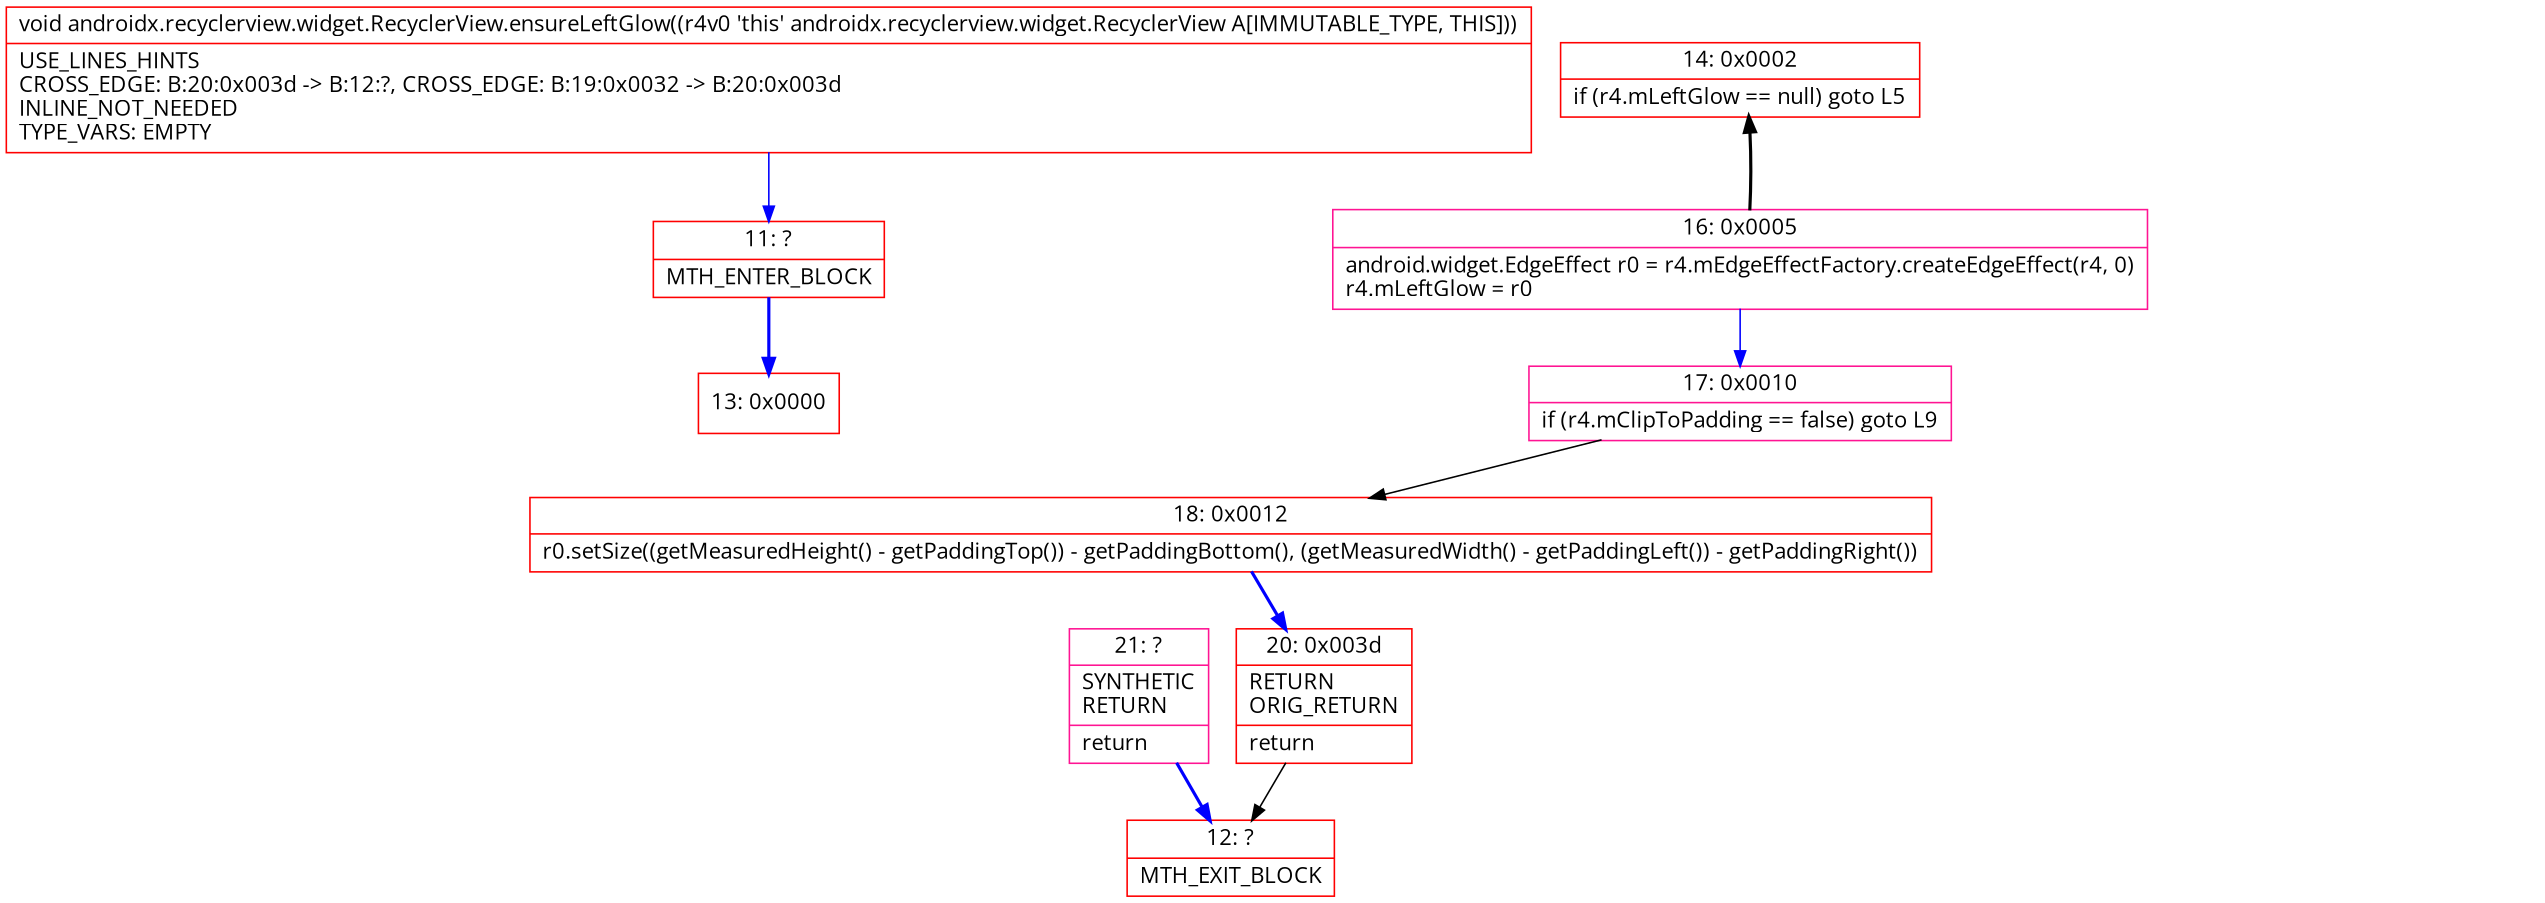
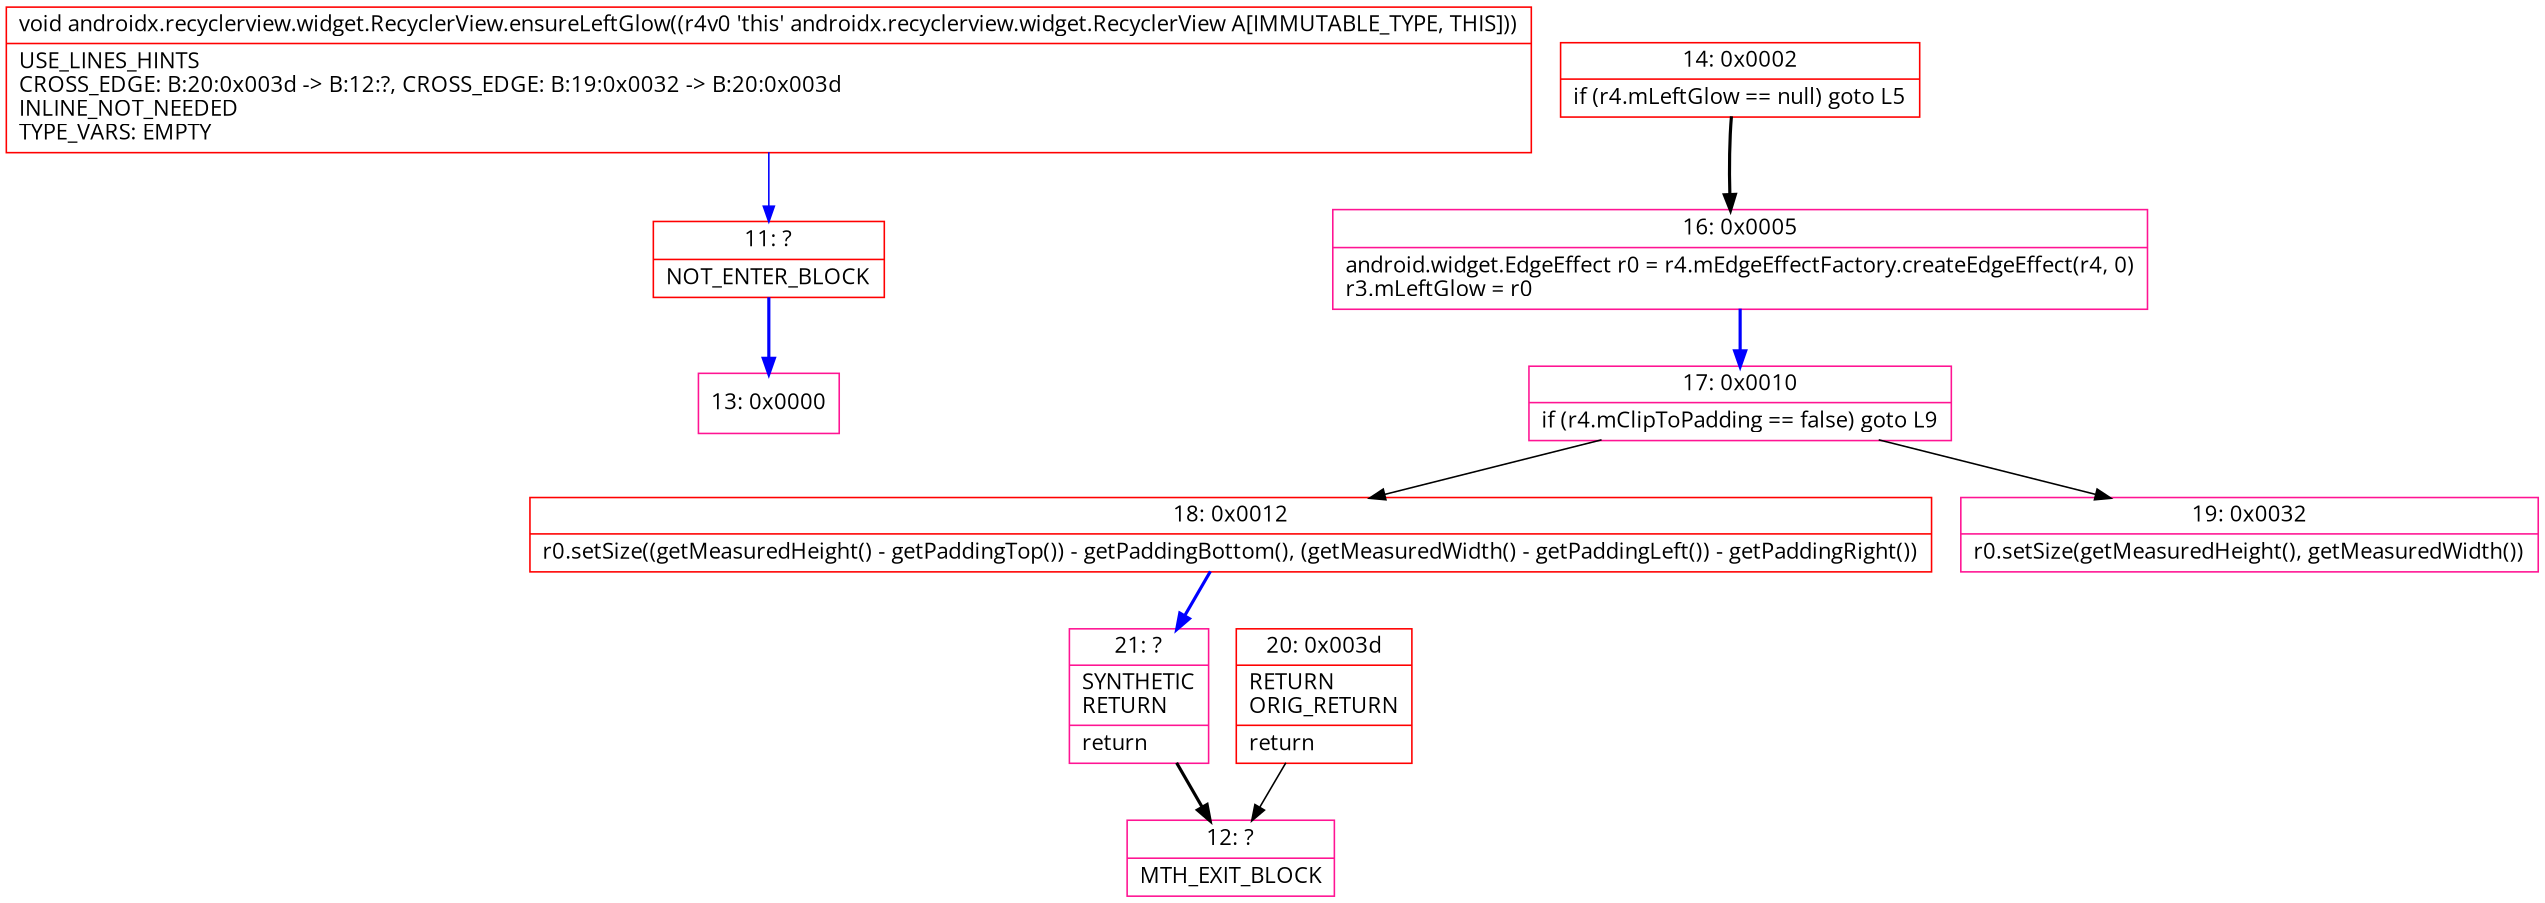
  digraph {
    fontname="Open Sans"
    node [color=red fontname="Open Sans" shape=record]
    edge [color=blue fontname="Open Sans" style=solid]
-   n1 [label="{11\:\ ?|MTH_ENTER_BLOCK\l}"]
-   n2 [label="{13\:\ 0x0000}"]
+   n1 [label="{11\:\ ?|NOT_ENTER_BLOCK\l}"]
+   n2 [color=deeppink label="{13\:\ 0x0000}"]
    n3 [label="{14\:\ 0x0002|if (r4.mLeftGlow == null) goto L5\l}"]
-   n4 [color=deeppink label="{16\:\ 0x0005|android.widget.EdgeEffect r0 = r4.mEdgeEffectFactory.createEdgeEffect(r4, 0)\lr4.mLeftGlow = r0\l}"]
+   n4 [color=deeppink label="{16\:\ 0x0005|android.widget.EdgeEffect r0 = r4.mEdgeEffectFactory.createEdgeEffect(r4, 0)\lr3.mLeftGlow = r0\l}"]
    n5 [color=deeppink label="{17\:\ 0x0010|if (r4.mClipToPadding == false) goto L9\l}"]
-   n6 [label="{12\:\ ?|MTH_EXIT_BLOCK\l}"]
+   n6 [color=deeppink label="{12\:\ ?|MTH_EXIT_BLOCK\l}"]
    n7 [label="{18\:\ 0x0012|r0.setSize((getMeasuredHeight() \- getPaddingTop()) \- getPaddingBottom(), (getMeasuredWidth() \- getPaddingLeft()) \- getPaddingRight())\l}"]
+   n8 [color=deeppink label="{19\:\ 0x0032|r0.setSize(getMeasuredHeight(), getMeasuredWidth())\l}"]
    n9 [color=deeppink label="{21\:\ ?|SYNTHETIC\lRETURN\l|return\l}"]
    n10 [label="{20\:\ 0x003d|RETURN\lORIG_RETURN\l|return\l}"]
    n11 [label="{void androidx.recyclerview.widget.RecyclerView.ensureLeftGlow((r4v0 'this' androidx.recyclerview.widget.RecyclerView A[IMMUTABLE_TYPE, THIS]))  | USE_LINES_HINTS\lCROSS_EDGE: B:20:0x003d \-\> B:12:?, CROSS_EDGE: B:19:0x0032 \-\> B:20:0x003d\lINLINE_NOT_NEEDED\lTYPE_VARS: EMPTY\l}"]
    n1 -> n2 [style=bold]
-   n4 -> n3 [color=black style=bold]
-   n4 -> n5
+   n3 -> n4 [color=black style=bold]
+   n4 -> n5 [style=bold]
    n5 -> n7 [color=black]
-   n7 -> n10 [style=bold]
-   n9 -> n6 [style=bold]
+   n5 -> n8 [color=black]
+   n7 -> n9 [style=bold]
+   n9 -> n6 [color=black style=bold]
    n10 -> n6 [color=black]
    n11 -> n1
  }
